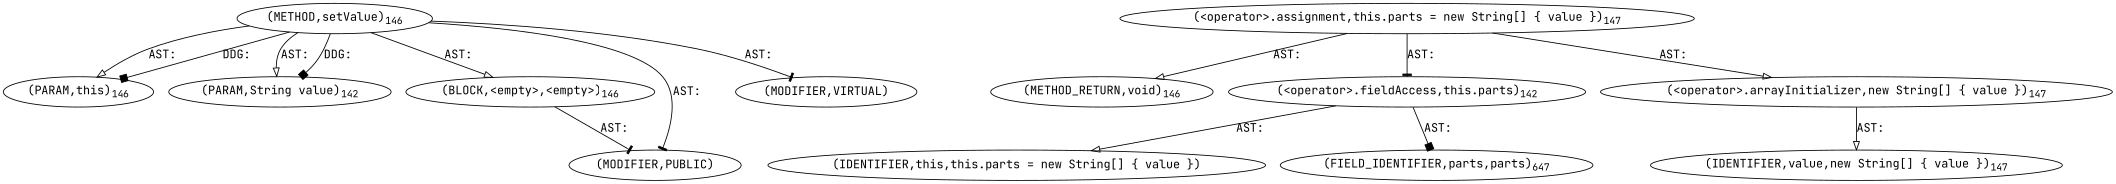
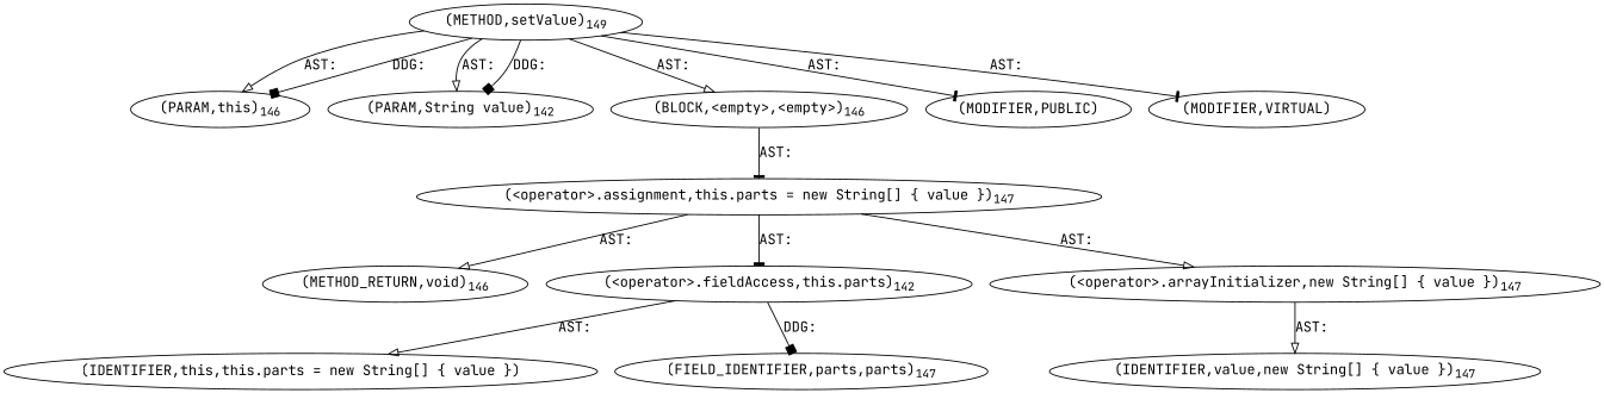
  digraph {
    fontname="JetBrains Mono"
    node [fontname="JetBrains Mono"]
    edge [arrowhead=onormal fontname="JetBrains Mono"]
-   n1 [label=<(METHOD,setValue)<SUB>146</SUB>>]
+   n1 [label=<(METHOD,setValue)<SUB>149</SUB>>]
    n2 [label=<(PARAM,this)<SUB>146</SUB>>]
    n3 [label=<(PARAM,String value)<SUB>142</SUB>>]
    n4 [label=<(BLOCK,&lt;empty&gt;,&lt;empty&gt;)<SUB>146</SUB>>]
    n5 [label=<(MODIFIER,PUBLIC)>]
    n6 [label=<(MODIFIER,VIRTUAL)>]
    n7 [label=<(&lt;operator&gt;.assignment,this.parts = new String[] { value })<SUB>147</SUB>>]
    n8 [label=<(METHOD_RETURN,void)<SUB>146</SUB>>]
    n9 [label=<(&lt;operator&gt;.fieldAccess,this.parts)<SUB>142</SUB>>]
    n10 [label=<(&lt;operator&gt;.arrayInitializer,new String[] { value })<SUB>147</SUB>>]
    n11 [label=<(IDENTIFIER,this,this.parts = new String[] { value })>]
-   n12 [label=<(FIELD_IDENTIFIER,parts,parts)<SUB>647</SUB>>]
+   n12 [label=<(FIELD_IDENTIFIER,parts,parts)<SUB>147</SUB>>]
    n13 [label=<(IDENTIFIER,value,new String[] { value })<SUB>147</SUB>>]
    n1 -> n2 [label="AST: "]
    n1 -> n2 [arrowhead=box label="DDG: "]
    n1 -> n3 [label="AST: "]
    n1 -> n3 [arrowhead=box label="DDG: "]
    n1 -> n4 [label="AST: "]
    n1 -> n5 [arrowhead=tee label="AST: "]
    n1 -> n6 [arrowhead=tee label="AST: "]
-   n4 -> n5 [arrowhead=tee label="AST: "]
+   n4 -> n7 [arrowhead=tee label="AST: "]
    n7 -> n8 [label="AST: "]
    n7 -> n9 [arrowhead=tee label="AST: "]
    n7 -> n10 [label="AST: "]
    n9 -> n11 [label="AST: "]
-   n9 -> n12 [arrowhead=box label="AST: "]
+   n9 -> n12 [arrowhead=box label="DDG: "]
    n10 -> n13 [label="AST: "]
  }
